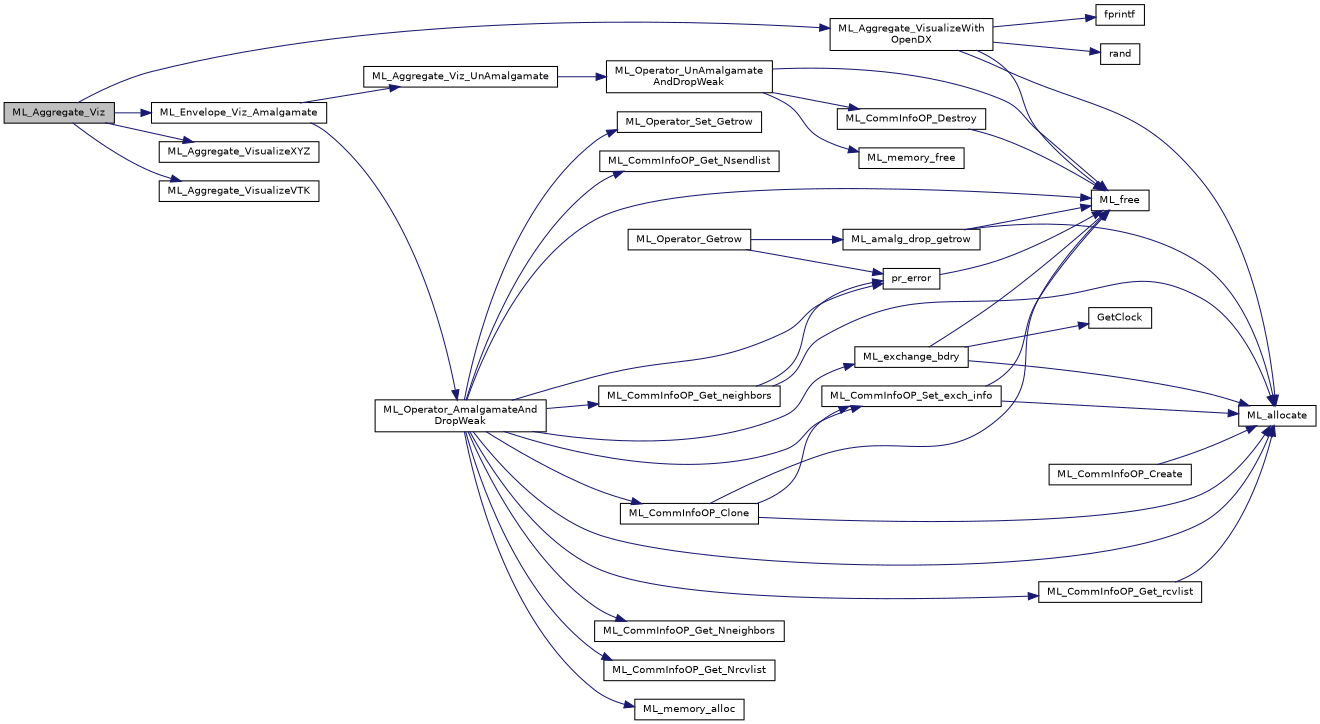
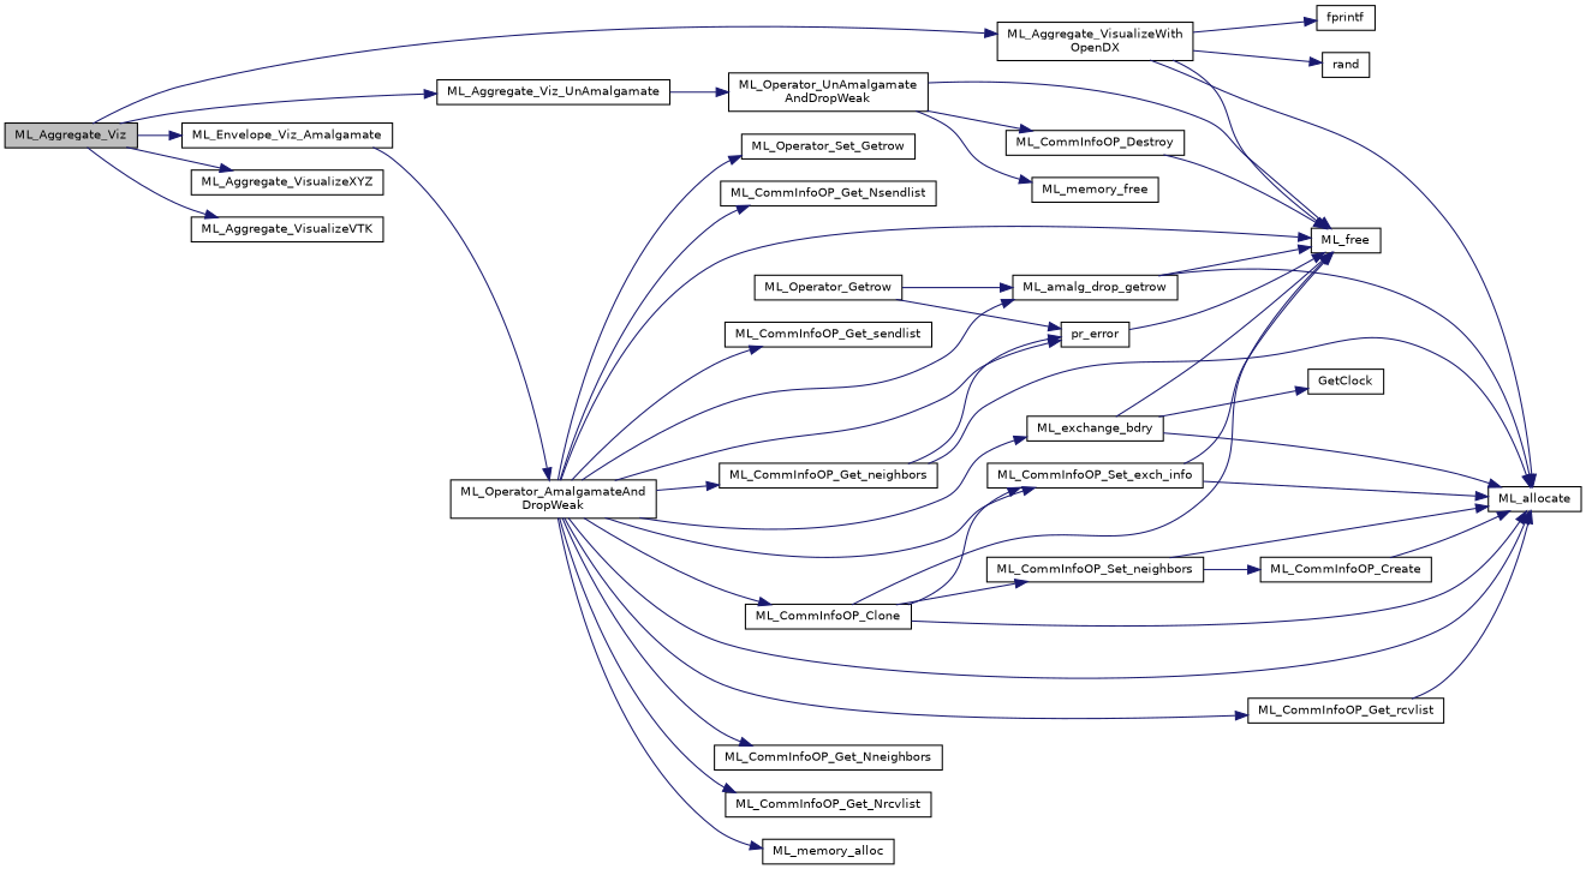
  digraph {
    rankdir=LR
    node [color=black fillcolor=white fontname=Helvetica fontsize=10 shape=record style=filled]
    edge [color=midnightblue fontname=Helvetica fontsize=10 labelfontname=Helvetica labelfontsize=10 style=solid]
    n1 [fillcolor=grey75 fontcolor=black height=0.2 label=ML_Aggregate_Viz width=0.4]
    n2 [height=0.2 label=ML_Envelope_Viz_Amalgamate width=0.4]
    n3 [height=0.2 label="ML_Aggregate_VisualizeWith\lOpenDX" width=0.4]
    n4 [height=0.2 label=ML_Aggregate_VisualizeXYZ width=0.4]
    n5 [height=0.2 label=ML_Aggregate_VisualizeVTK width=0.4]
    n6 [height=0.2 label=ML_Aggregate_Viz_UnAmalgamate width=0.4]
    n7 [height=0.2 label="ML_Operator_AmalgamateAnd\lDropWeak" width=0.4]
    n8 [height=0.2 label=ML_allocate width=0.4]
    n9 [height=0.2 label=ML_free width=0.4]
    n10 [height=0.2 label=fprintf width=0.4]
    n11 [height=0.2 label=rand width=0.4]
    n12 [height=0.2 label="ML_Operator_UnAmalgamate\lAndDropWeak" width=0.4]
    n13 [height=0.2 label=pr_error width=0.4]
    n14 [height=0.2 label=ML_exchange_bdry width=0.4]
    n15 [height=0.2 label=ML_CommInfoOP_Get_Nneighbors width=0.4]
    n16 [height=0.2 label=ML_CommInfoOP_Get_neighbors width=0.4]
    n17 [height=0.2 label=ML_CommInfoOP_Get_Nrcvlist width=0.4]
    n18 [height=0.2 label=ML_CommInfoOP_Get_rcvlist width=0.4]
    n19 [height=0.2 label=ML_memory_alloc width=0.4]
    n20 [height=0.2 label=ML_Operator_Set_Getrow width=0.4]
    n21 [height=0.2 label=ML_amalg_drop_getrow width=0.4]
    n22 [height=0.2 label=ML_CommInfoOP_Clone width=0.4]
    n23 [height=0.2 label=ML_CommInfoOP_Set_exch_info width=0.4]
    n24 [height=0.2 label=ML_CommInfoOP_Get_Nsendlist width=0.4]
+   n25 [height=0.2 label=ML_CommInfoOP_Get_sendlist width=0.4]
    n26 [height=0.2 label=GetClock width=0.4]
+   n27 [height=0.2 label=ML_CommInfoOP_Set_neighbors width=0.4]
    n28 [height=0.2 label=ML_Operator_Getrow width=0.4]
    n29 [height=0.2 label=ML_CommInfoOP_Create width=0.4]
    n30 [height=0.2 label=ML_CommInfoOP_Destroy width=0.4]
    n31 [height=0.2 label=ML_memory_free width=0.4]
    n1 -> n2
    n1 -> n3
    n1 -> n4
    n1 -> n5
-   n2 -> n6
+   n1 -> n6
    n2 -> n7
    n3 -> n8
    n3 -> n9
    n3 -> n10
    n3 -> n11
    n6 -> n12
    n7 -> n8
    n7 -> n9
    n7 -> n13
    n7 -> n14
    n7 -> n15
    n7 -> n16
    n7 -> n17
    n7 -> n18
    n7 -> n19
    n7 -> n20
+   n7 -> n21
    n7 -> n22
    n7 -> n23
    n7 -> n24
+   n7 -> n25
    n12 -> n9
    n12 -> n30
    n12 -> n31
    n13 -> n9
    n14 -> n8
    n14 -> n9
    n14 -> n26
    n16 -> n8
    n16 -> n13
    n18 -> n8
    n21 -> n8
    n21 -> n9
    n22 -> n8
    n22 -> n9
    n22 -> n23
+   n22 -> n27
    n23 -> n8
    n23 -> n9
+   n27 -> n8
+   n27 -> n29
    n28 -> n13
    n28 -> n21
    n29 -> n8
    n30 -> n9
  }
